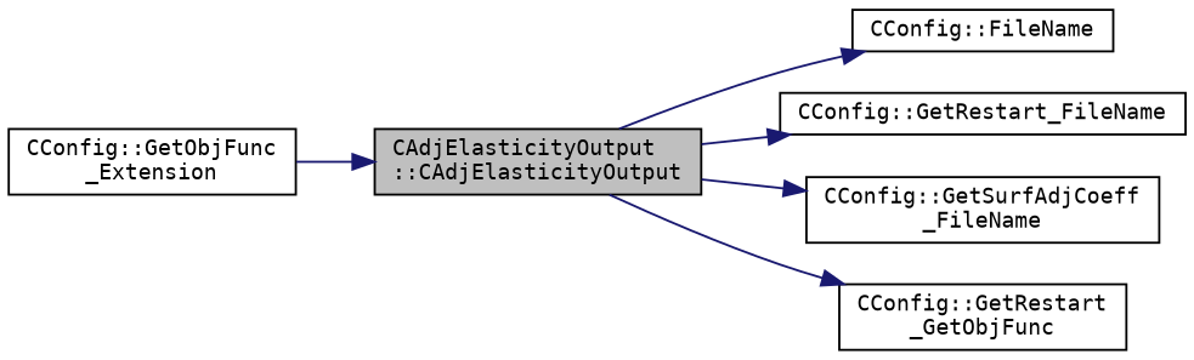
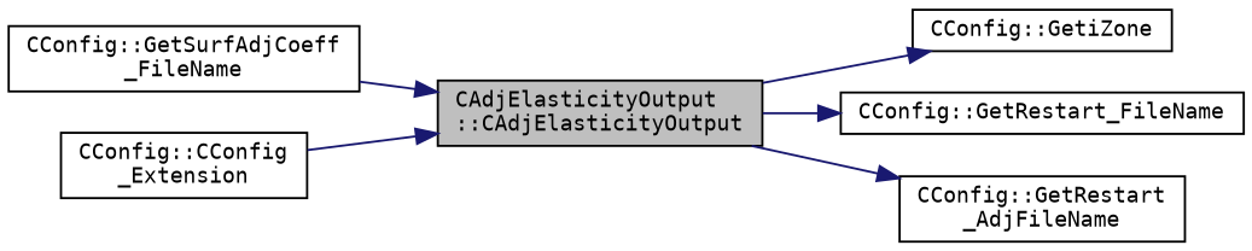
  digraph {
    fontname="DejaVu Sans Mono"
    rankdir=LR
    node [color=black fillcolor=white fontname="DejaVu Sans Mono" fontsize=10 shape=record style=filled]
    edge [color=midnightblue fontname="DejaVu Sans Mono" fontsize=10 labelfontname=Helvetica labelfontsize=10 style=solid]
    n1 [fillcolor=grey75 fontcolor=black height=0.2 label="CAdjElasticityOutput\l::CAdjElasticityOutput" width=0.4]
-   n2 [height=0.2 label="CConfig::FileName" width=0.4]
+   n2 [height=0.2 label="CConfig::GetiZone" width=0.4]
    n3 [height=0.2 label="CConfig::GetRestart_FileName" width=0.4]
    n4 [height=0.2 label="CConfig::GetSurfAdjCoeff\l_FileName" width=0.4]
-   n5 [height=0.2 label="CConfig::GetRestart\l_GetObjFunc" width=0.4]
-   n6 [height=0.2 label="CConfig::GetObjFunc\l_Extension" width=0.4]
+   n5 [height=0.2 label="CConfig::GetRestart\l_AdjFileName" width=0.4]
+   n6 [height=0.2 label="CConfig::CConfig\l_Extension" width=0.4]
    n1 -> n2
    n1 -> n3
-   n1 -> n4
+   n4 -> n1
    n1 -> n5
    n6 -> n1
  }
